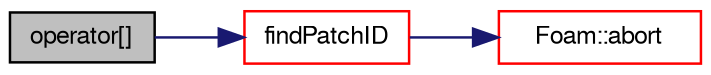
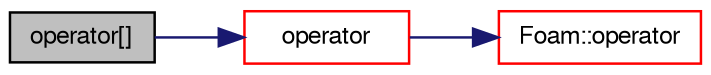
  digraph {
    rankdir=LR
    node [color=red fontname=FreeSans fontsize=10 shape=record]
    edge [color=midnightblue fontname=FreeSans fontsize=10 labelfontname=FreeSans labelfontsize=10 style=solid]
    n1 [color=black fillcolor=grey75 fontcolor=black height=0.2 label="operator[]" style=filled width=0.4]
-   n2 [height=0.2 label=findPatchID width=0.4]
-   n3 [height=0.2 label="Foam::abort" width=0.4]
+   n2 [height=0.2 label=operator width=0.4]
+   n3 [height=0.2 label="Foam::operator" width=0.4]
    n1 -> n2
    n2 -> n3
  }
